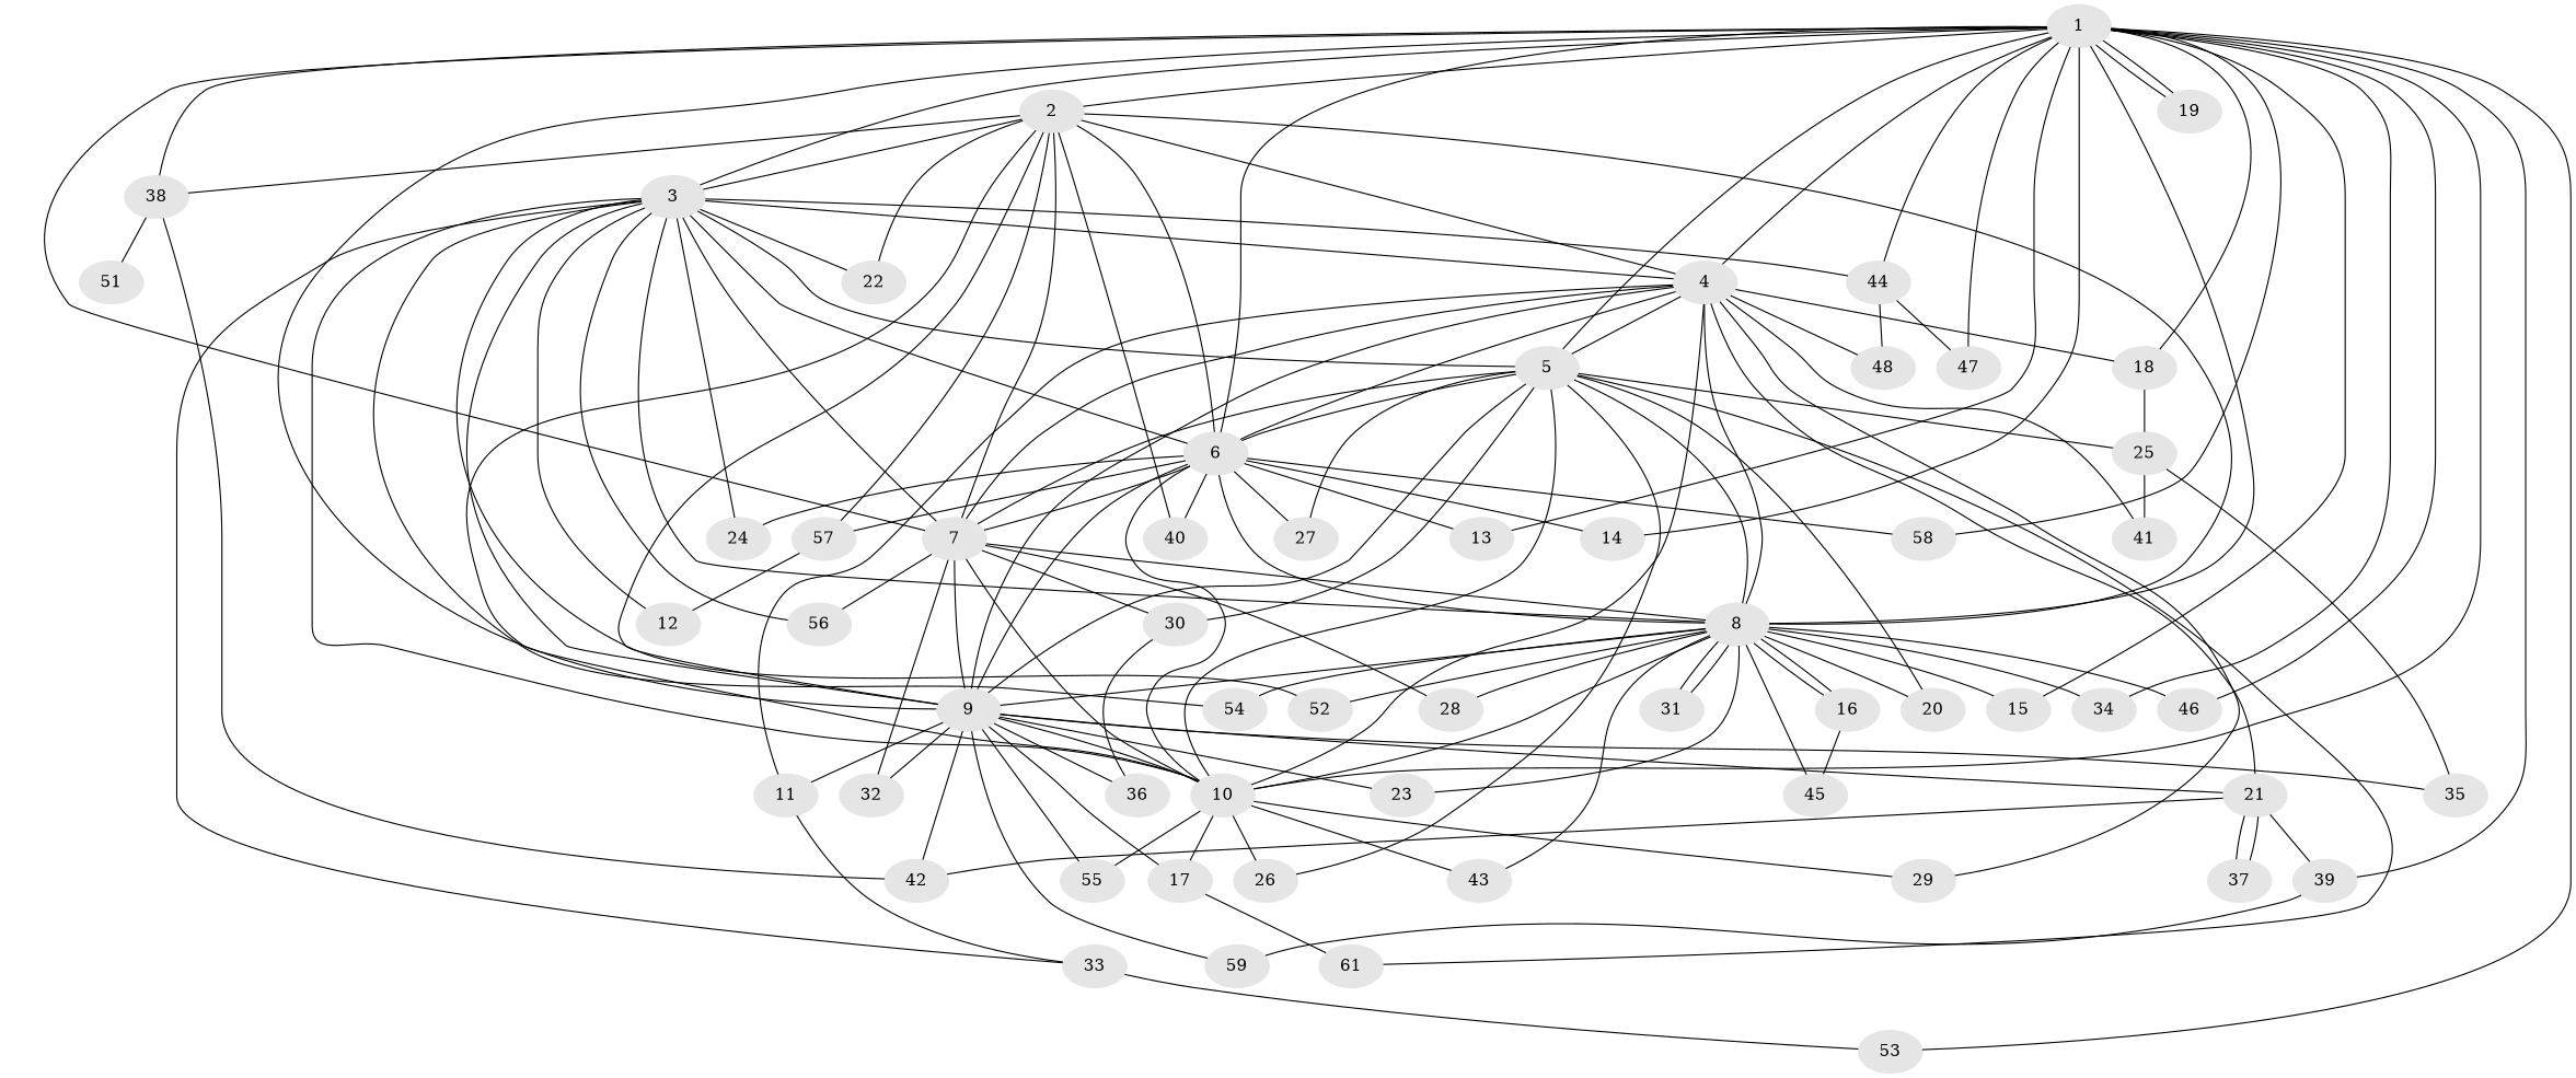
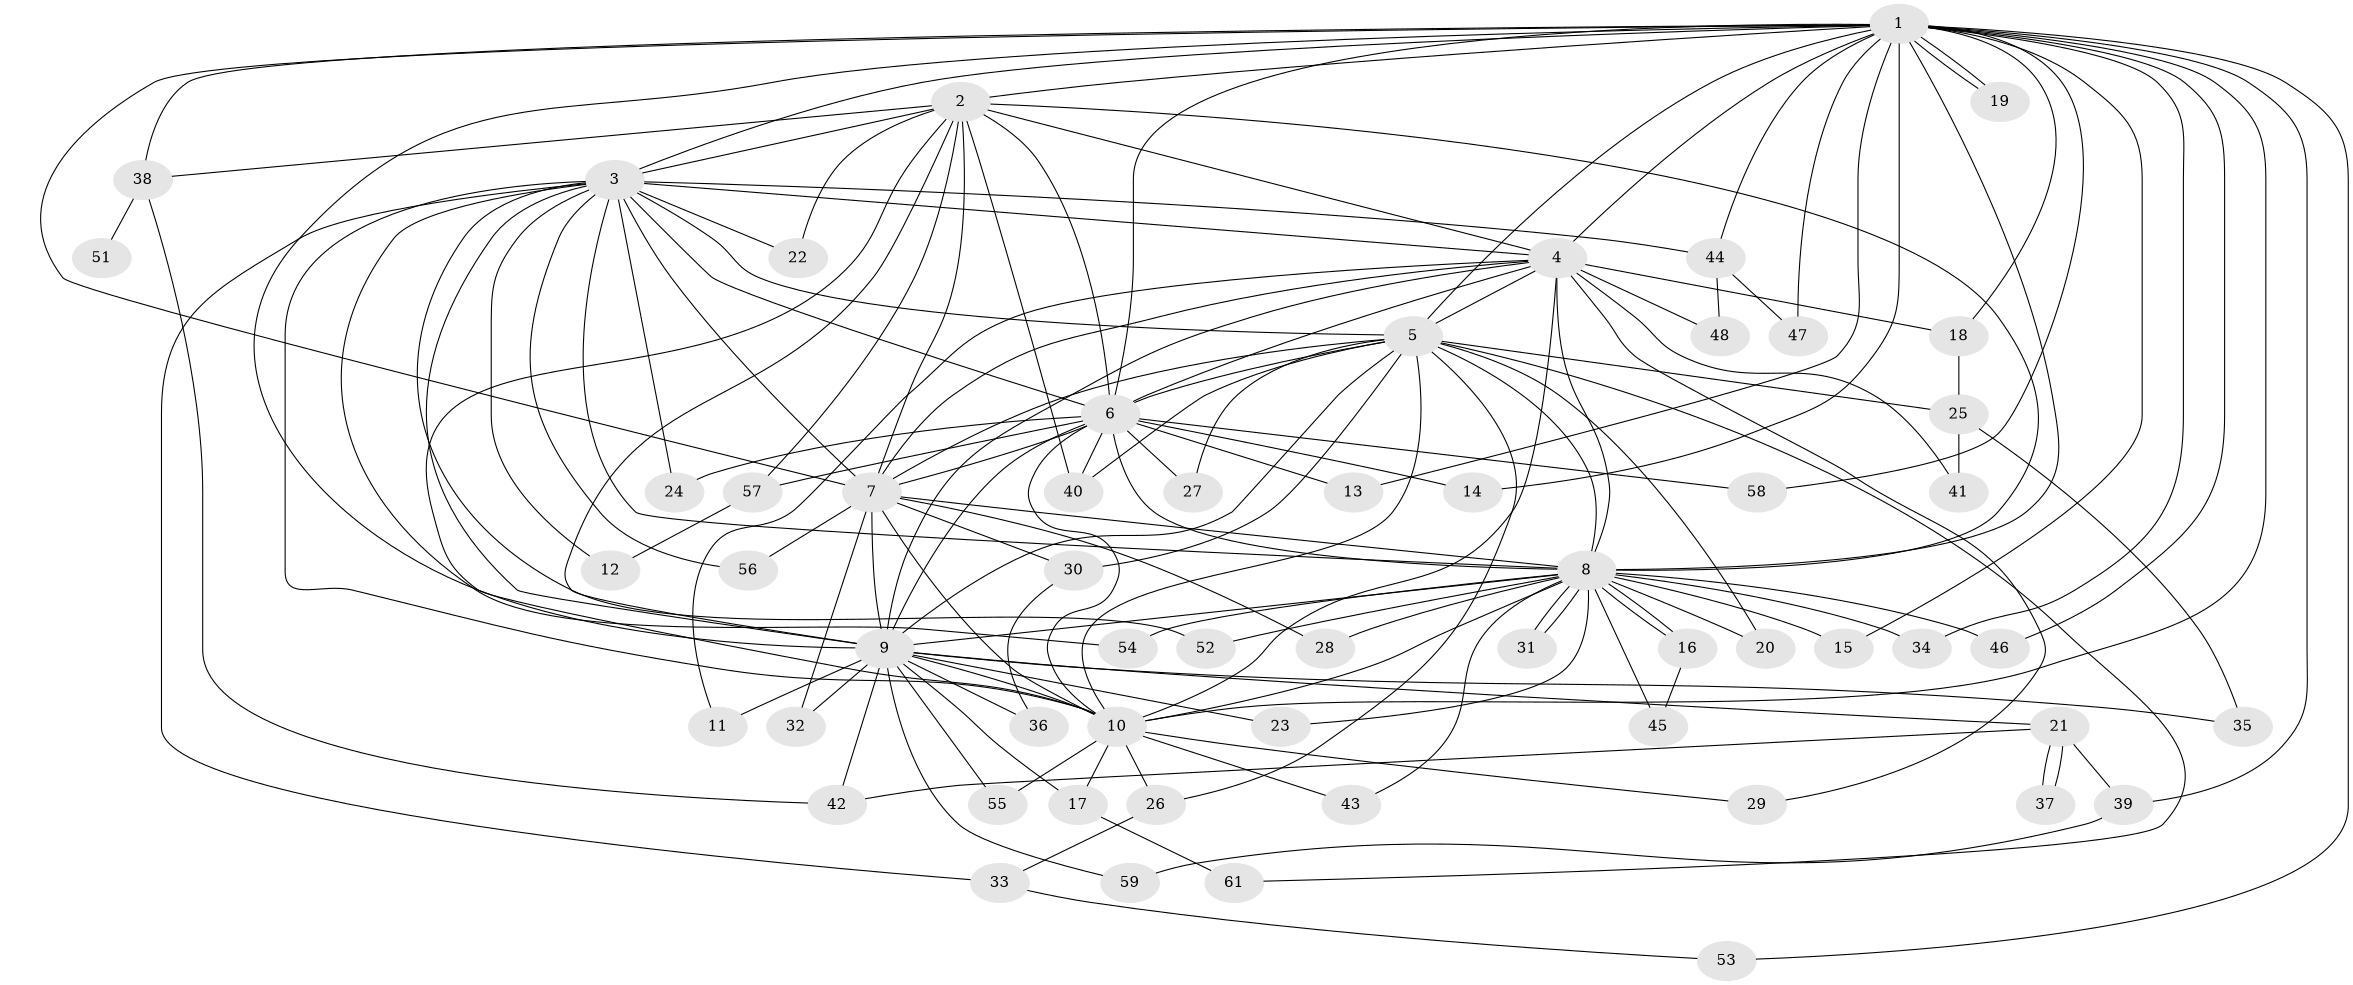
  graph {
    node [color=gray90 style=filled]
    1
    2
    3
    4
    5
    6
    7
    8
    9
    10
    13
    14
    15
    18
    19
    34
    38
    39
    44
    46
    47
    53
    58
    22
    57
    40
    12
    24
    33
    52
    54
    56
    11
    21
    29
    41
    48
    20
    25
    26
    27
    30
    61
    28
    32
    16
    23
    31
    43
    45
    17
    35
    36
    55
    59
    42
    51
    37
    1 -- 2
    1 -- 3
    1 -- 4
    1 -- 5
    1 -- 6
    1 -- 7
    1 -- 8
    1 -- 9
    1 -- 10
    1 -- 13
    1 -- 14
    1 -- 15
    1 -- 18
    1 -- 19
    1 -- 19
    1 -- 34
    1 -- 38
    1 -- 39
    1 -- 44
    1 -- 46
    1 -- 47
    1 -- 53
    1 -- 58
    2 -- 3
    2 -- 4
    2 -- 6
    2 -- 7
    2 -- 8
    2 -- 9
    2 -- 10
    2 -- 38
    2 -- 22
    2 -- 57
    2 -- 40
    3 -- 4
    3 -- 5
    3 -- 6
    3 -- 7
    3 -- 8
    3 -- 9
    3 -- 10
    3 -- 44
    3 -- 22
    3 -- 12
    3 -- 24
    3 -- 33
    3 -- 52
    3 -- 54
    3 -- 56
    4 -- 5
    4 -- 6
    4 -- 7
    4 -- 8
    4 -- 9
    4 -- 10
    4 -- 18
    4 -- 11
-   4 -- 21
    4 -- 29
    4 -- 41
    4 -- 48
    5 -- 6
    5 -- 7
    5 -- 8
    5 -- 9
    5 -- 10
+   5 -- 40
    5 -- 20
    5 -- 25
    5 -- 26
    5 -- 27
    5 -- 30
    5 -- 61
    6 -- 7
    6 -- 8
    6 -- 9
    6 -- 10
    6 -- 13
    6 -- 14
    6 -- 58
    6 -- 57
    6 -- 40
    6 -- 24
    6 -- 27
    7 -- 8
    7 -- 9
    7 -- 10
    7 -- 56
    7 -- 30
    7 -- 28
    7 -- 32
    8 -- 9
    8 -- 10
    8 -- 15
    8 -- 34
    8 -- 46
    8 -- 52
    8 -- 54
    8 -- 20
    8 -- 28
    8 -- 16
    8 -- 16
    8 -- 23
    8 -- 31
    8 -- 31
    8 -- 43
    8 -- 45
    9 -- 10
    9 -- 11
    9 -- 21
    9 -- 32
    9 -- 23
    9 -- 17
    9 -- 35
    9 -- 36
    9 -- 55
    9 -- 59
    9 -- 42
    10 -- 29
    10 -- 26
    10 -- 43
    10 -- 17
    10 -- 55
    18 -- 25
    38 -- 42
    38 -- 51
    39 -- 59
    44 -- 47
    44 -- 48
    57 -- 12
    33 -- 53
    21 -- 39
    21 -- 42
    21 -- 37
    21 -- 37
    25 -- 41
    25 -- 35
-   11 -- 33
+   26 -- 33
    30 -- 36
    16 -- 45
    17 -- 61
  }
